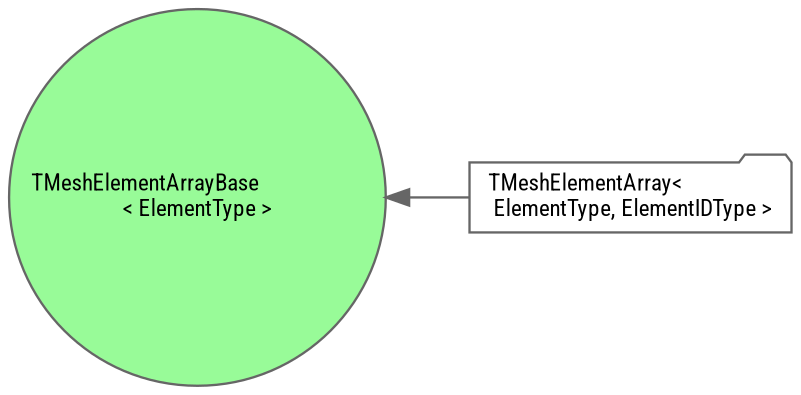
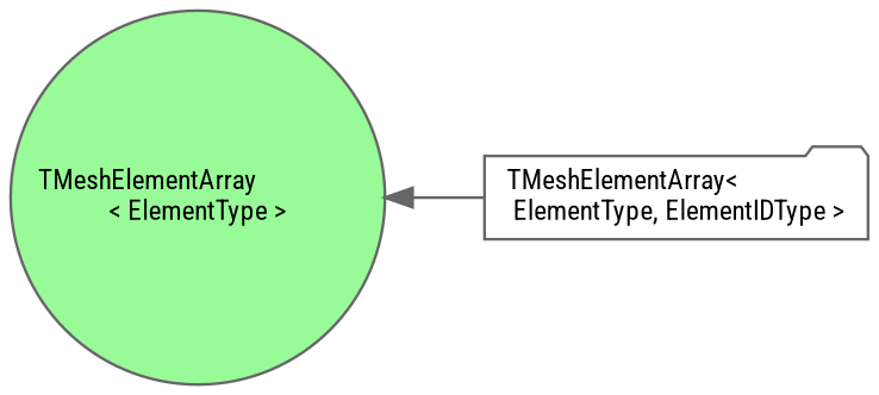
  digraph {
    rankdir=LR
    fontname="Roboto Condensed"
    node [color=grey40 fontname="Roboto Condensed" fontsize=10 style=filled]
-   n1 [fillcolor=palegreen height=0.2 label="TMeshElementArrayBase\l\< ElementType \>" shape=circle width=0.4]
+   n1 [fillcolor=palegreen height=0.2 label="TMeshElementArray\l\< ElementType \>" shape=circle width=0.4]
    n2 [fillcolor=white height=0.2 label="TMeshElementArray\<\l ElementType, ElementIDType \>" shape=folder width=0.4]
    n1 -> n2 [color=gray40 dir=back fontname="Roboto Condensed" fontsize=10 labelfontname=Helvetica labelfontsize=10 style=solid]
  }
